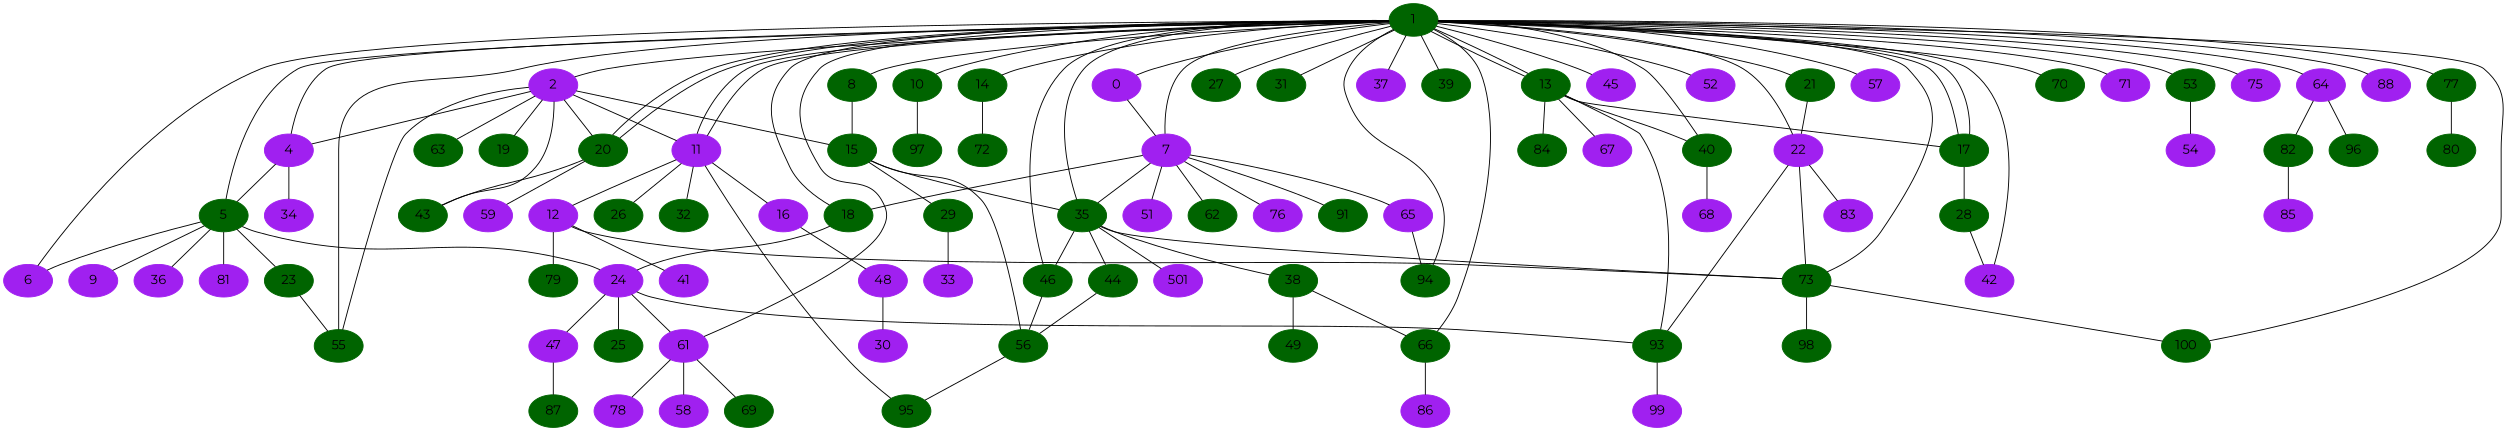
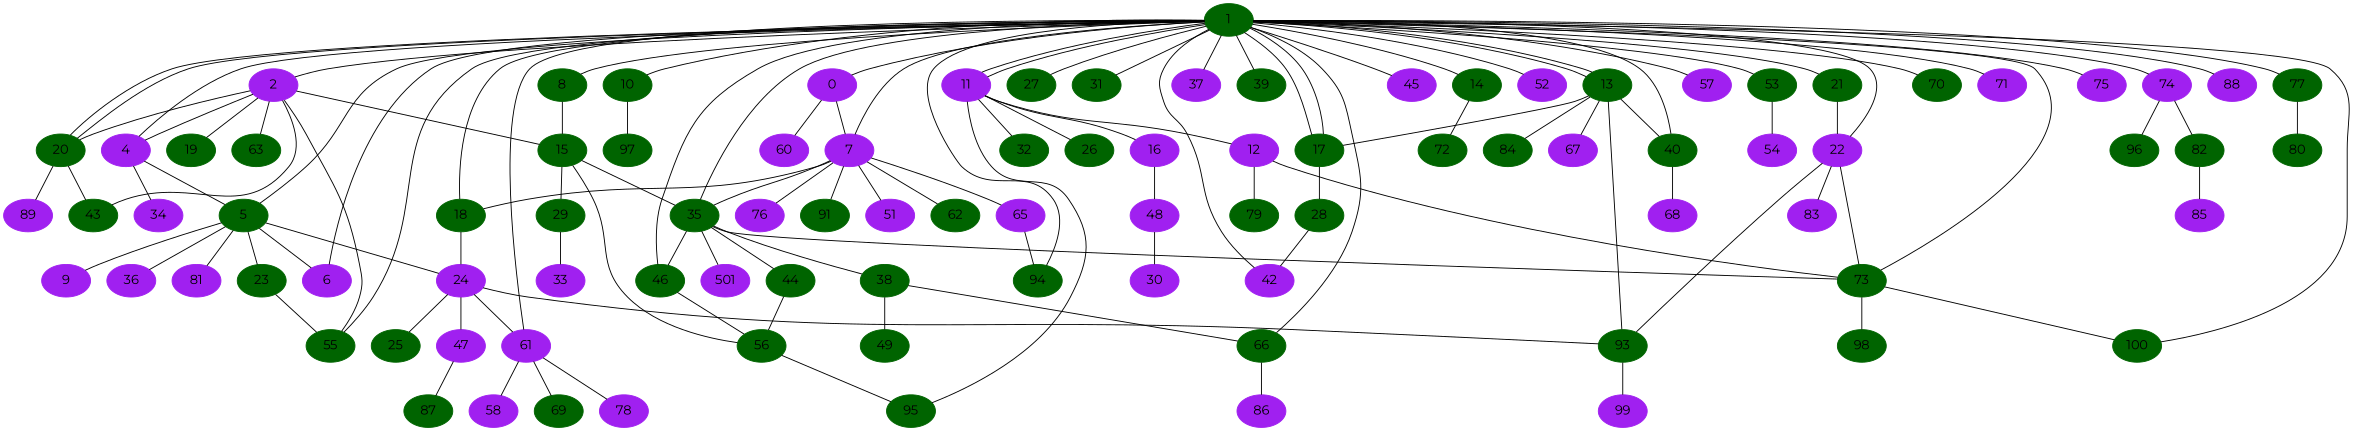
  graph {
    fontname=Montserrat
    node [color=darkgreen fontname=Montserrat style=filled]
    edge [fontname=Montserrat]
    2 [color=purple]
    1
    n3 [color=purple label=0]
    4 [color=purple]
    5
    6 [color=purple]
    7 [color=purple]
    8
    10
    11 [color=purple]
    13
    14
    17
    18
    20
    21
    22 [color=purple]
    27
    31
    35
    37 [color=purple]
    39
    40
    42 [color=purple]
    45 [color=purple]
    46
    52 [color=purple]
    53
    55
    57 [color=purple]
    61 [color=purple]
-   64 [color=purple]
+   64 [color=purple label=74]
    66
    70
    71 [color=purple]
    73
    75 [color=purple]
    77
    88 [color=purple]
    94
    100
    15
    19
    43
    63
+   60 [color=purple]
    34 [color=purple]
    9 [color=purple]
    23
    24 [color=purple]
    36 [color=purple]
    81 [color=purple]
    51 [color=purple]
    62
    65 [color=purple]
    76 [color=purple]
    91
    97
    12 [color=purple]
    16 [color=purple]
    26
    32
    95
    67 [color=purple]
    84
    93
    72
    28
-   89 [color=purple label=59]
+   89 [color=purple]
    83 [color=purple]
    38
    44
    n73 [color=purple label=501]
    68 [color=purple]
    56
    54 [color=purple]
    58 [color=purple]
    69
    78 [color=purple]
    82
    96
    86 [color=purple]
    98
    80
    29
    25
    47 [color=purple]
-   41 [color=purple]
    79
    48 [color=purple]
    30 [color=purple]
    99 [color=purple]
    33 [color=purple]
    87
    49
    85 [color=purple]
    2 -- 4
-   2 -- 11
    2 -- 20
    2 -- 55
    2 -- 15
    2 -- 19
    2 -- 43
    2 -- 63
    1 -- 2
    1 -- n3
    1 -- 4
    1 -- 5
    1 -- 6
    1 -- 7
    1 -- 8
    1 -- 10
    1 -- 11
    1 -- 11
    1 -- 13
    1 -- 13
    1 -- 14
    1 -- 17
    1 -- 17
    1 -- 18
    1 -- 20
    1 -- 20
    1 -- 21
    1 -- 22
    1 -- 27
    1 -- 31
    1 -- 35
    1 -- 37
    1 -- 39
    1 -- 40
    1 -- 42
    1 -- 45
    1 -- 46
    1 -- 52
    1 -- 53
    1 -- 55
    1 -- 57
    1 -- 61
    1 -- 64
    1 -- 66
    1 -- 70
    1 -- 71
    1 -- 73
    1 -- 75
    1 -- 77
    1 -- 88
    1 -- 94
    1 -- 100
    n3 -- 7
+   n3 -- 60
    4 -- 5
    4 -- 34
    5 -- 6
    5 -- 9
    5 -- 23
    5 -- 24
    5 -- 36
    5 -- 81
    7 -- 18
    7 -- 35
    7 -- 51
    7 -- 62
    7 -- 65
    7 -- 76
    7 -- 91
    8 -- 15
    10 -- 97
    11 -- 12
    11 -- 16
    11 -- 26
    11 -- 32
    11 -- 95
    13 -- 17
    13 -- 40
    13 -- 67
    13 -- 84
    13 -- 93
    14 -- 72
    17 -- 28
    18 -- 24
    20 -- 43
    20 -- 89
    21 -- 22
    22 -- 73
    22 -- 93
    22 -- 83
    35 -- 46
    35 -- 73
    35 -- 38
    35 -- 44
    35 -- n73
    40 -- 68
    46 -- 56
    53 -- 54
    61 -- 58
    61 -- 69
    61 -- 78
    64 -- 82
    64 -- 96
    66 -- 86
    73 -- 100
    73 -- 98
    77 -- 80
    15 -- 35
    15 -- 56
    15 -- 29
    23 -- 55
    24 -- 61
    24 -- 93
    24 -- 25
    24 -- 47
    65 -- 94
    12 -- 73
-   12 -- 41
    12 -- 79
    16 -- 48
    93 -- 99
    28 -- 42
    38 -- 66
    38 -- 49
    44 -- 56
    56 -- 95
    82 -- 85
    29 -- 33
    47 -- 87
    48 -- 30
  }
